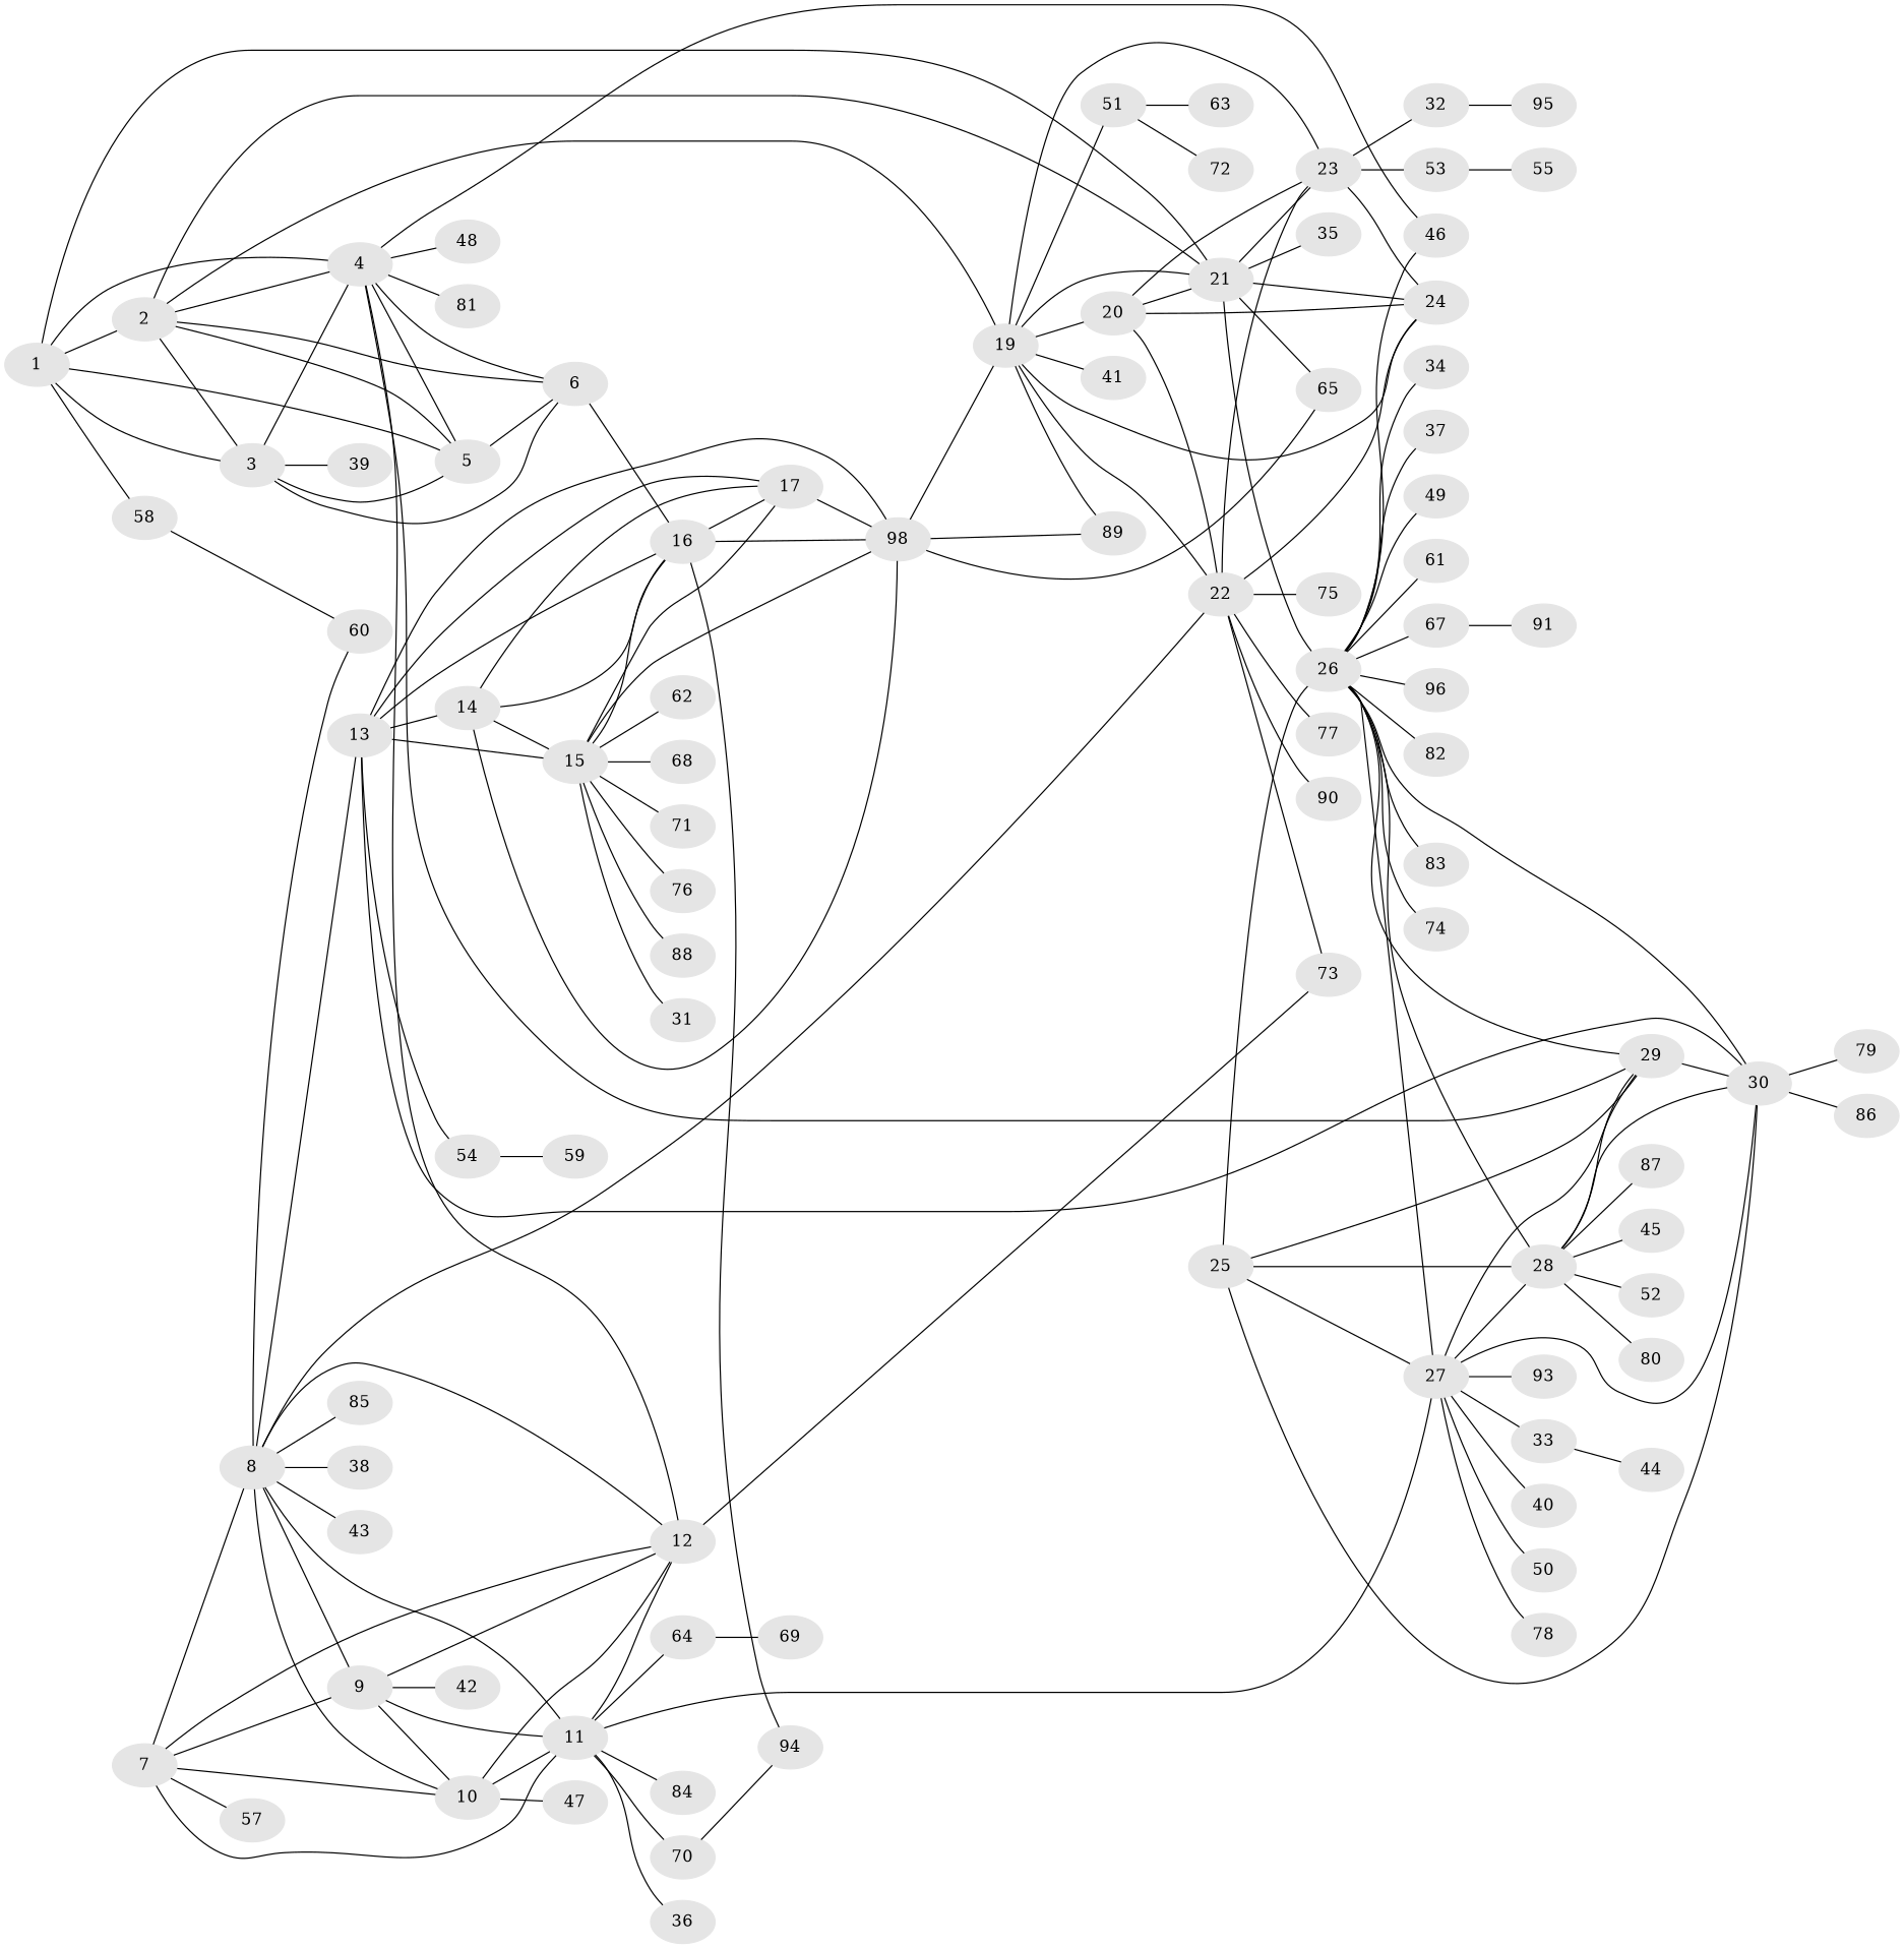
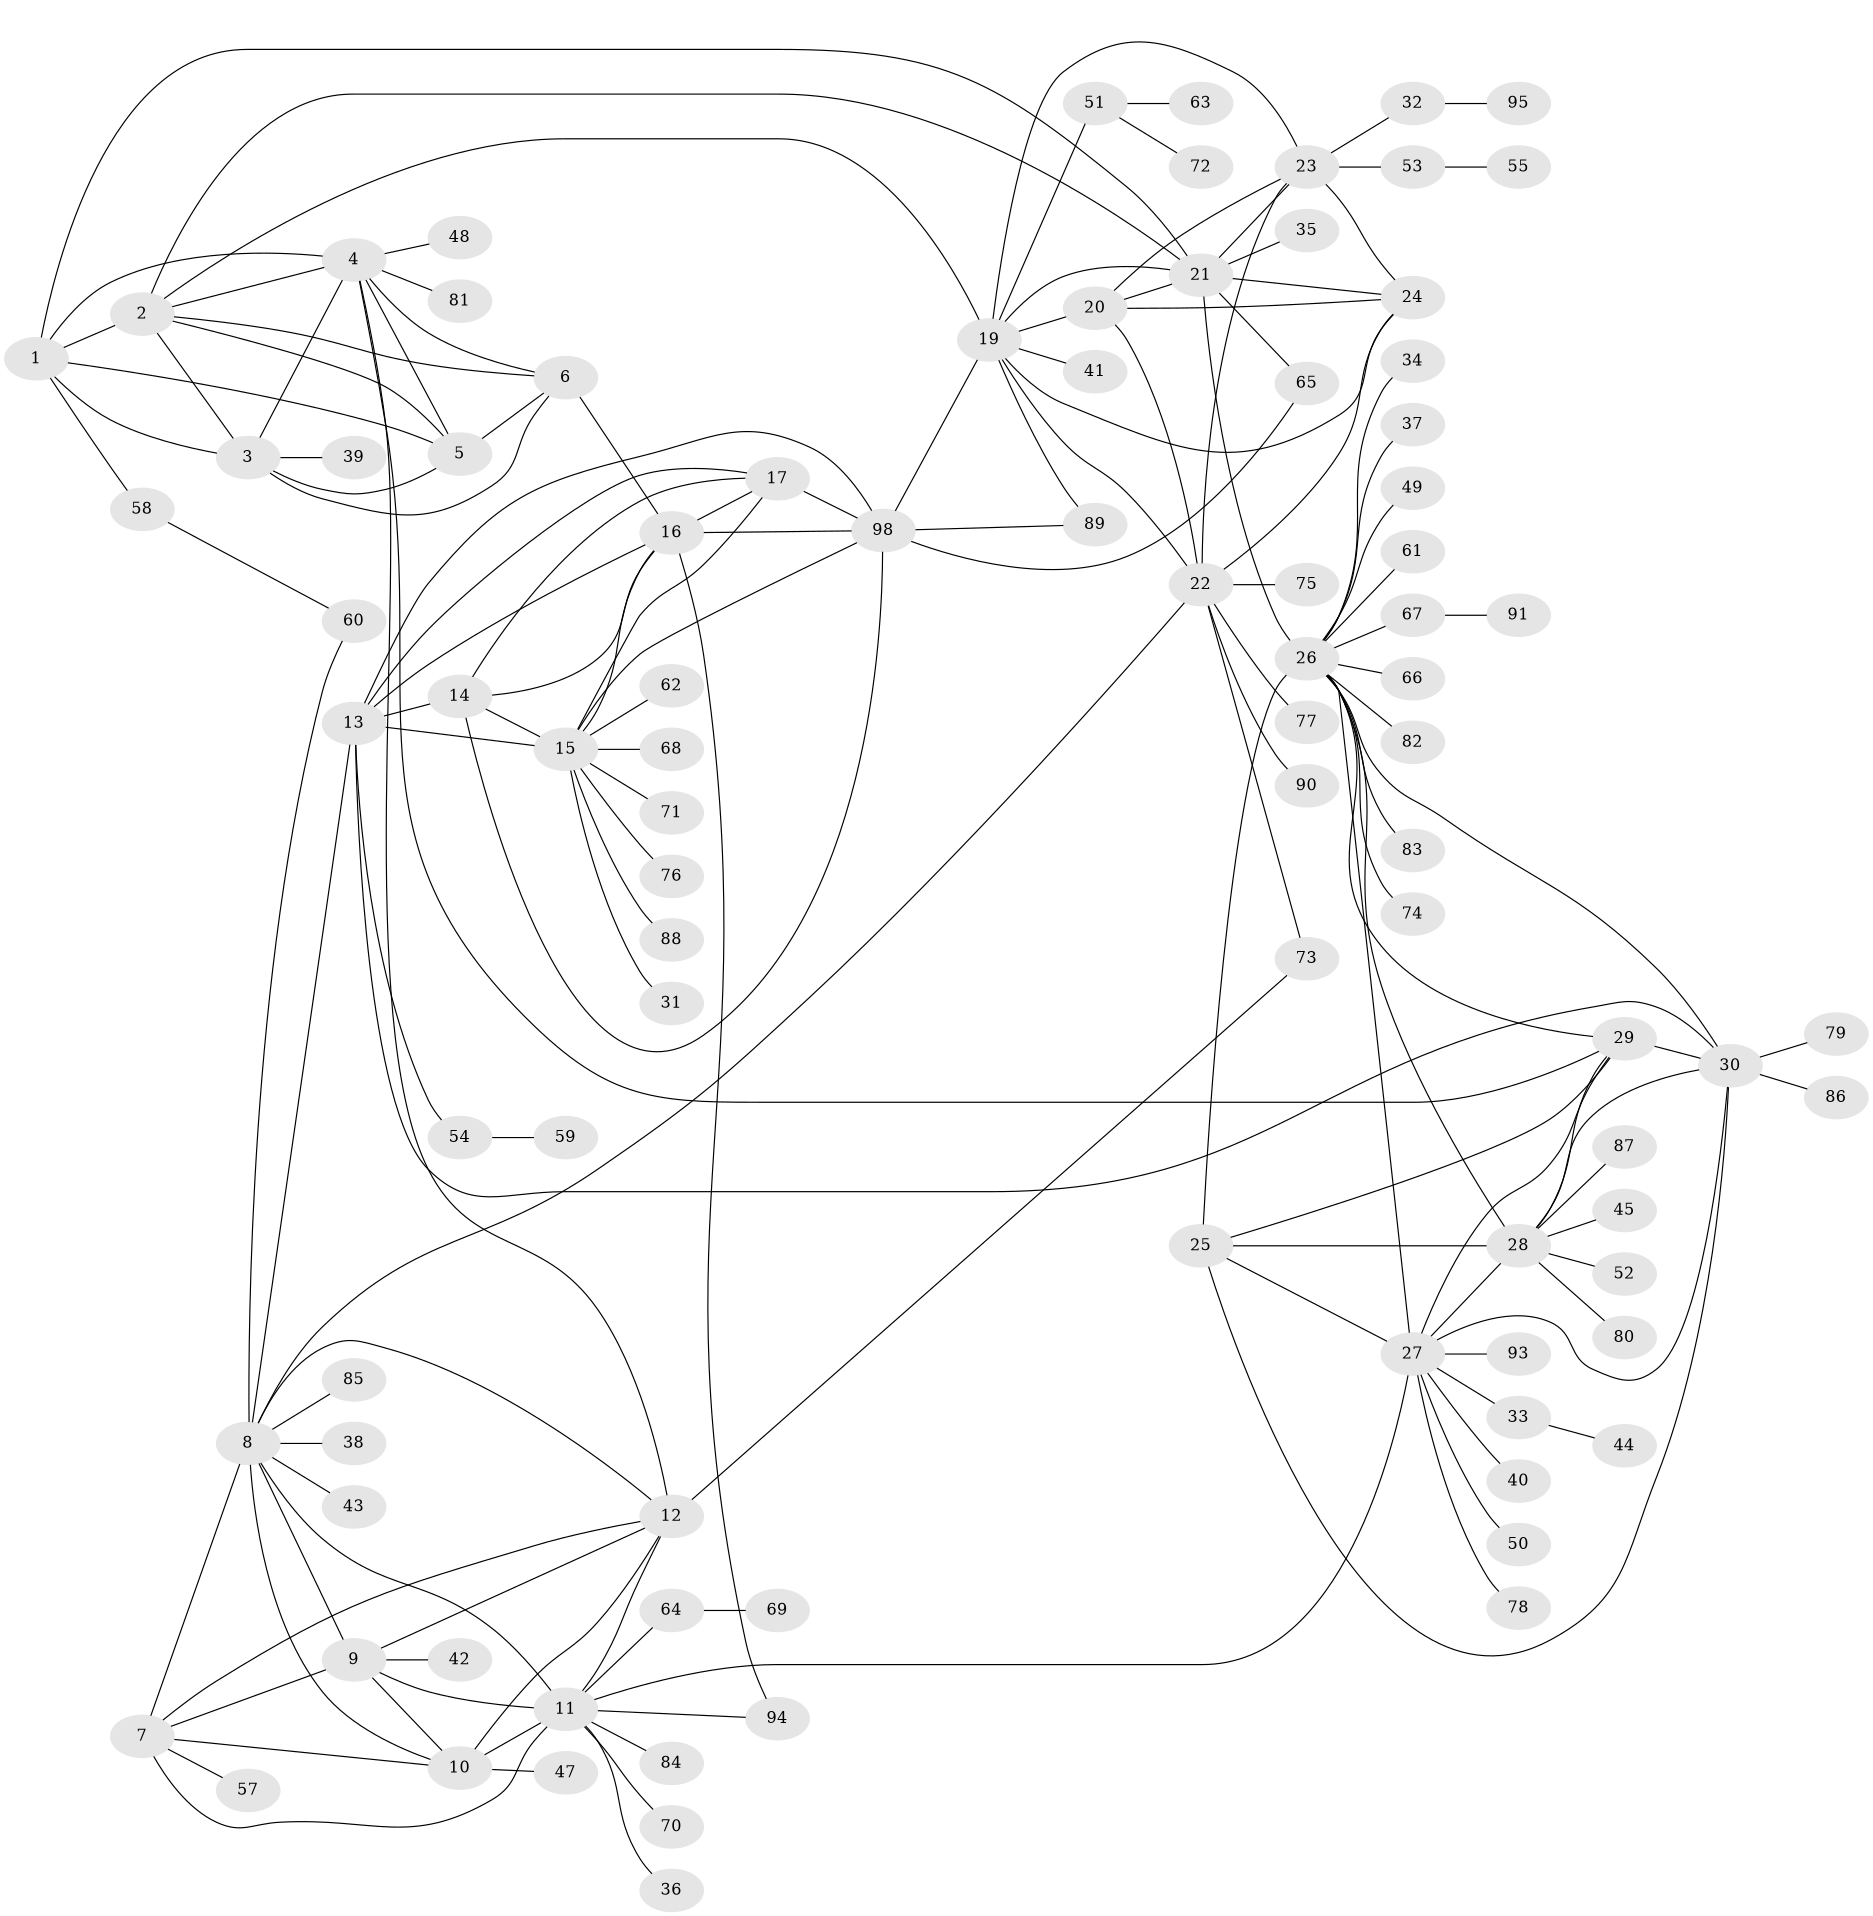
  graph {
    rankdir=LR
    node [color=gray90 style=filled]
    edge [weight=1.0]
    1
    2
    3
    4
    5
    21
    58
    6
    19
    39
    12
    29
-   46
    48
    81
    16
    65
    23
    24
    26
    35
    60
    22
    89
    20
    41
    51
    73
    30
    94
    17
    n32 [label=98]
    7
    8
    9
    10
    11
    57
    38
    13
    43
    85
    42
    47
    27
    36
    64
    70
    84
    14
    15
    54
    75
    77
    90
    28
    33
    40
    50
    78
    93
    69
    31
    62
    68
    71
    76
    88
    79
    86
    59
    32
    53
    63
    72
    34
    37
    49
    61
-   66 [label=96]
+   66
    67
    74
    82
    83
    n85 [label=95]
    55
    25
    45
    52
    80
    87
    91
    44
    1 -- 2
    1 -- 3
    1 -- 4
    1 -- 5
    1 -- 21
    1 -- 58
    2 -- 3
    2 -- 4
    2 -- 5
    2 -- 21
    2 -- 6
    2 -- 19
    3 -- 4
    3 -- 5
    3 -- 6
    3 -- 39
    4 -- 5
    4 -- 6
    4 -- 12
    4 -- 29
-   4 -- 46
    4 -- 48
    4 -- 81
    5 -- 6
    21 -- 65
    21 -- 23
    21 -- 24
    21 -- 26
    21 -- 35
    58 -- 60
    6 -- 16
    19 -- 21
    19 -- 23
    19 -- 24
    19 -- 22
    19 -- 89
    19 -- 20
    19 -- 41
    19 -- 51
    12 -- 73
    29 -- 30
    16 -- 94
    16 -- 17
    16 -- n32
    23 -- 24
    23 -- 32
    23 -- 53
    26 -- 29
-   26 -- 46
    26 -- 30
    26 -- 27
    26 -- 28
    26 -- 34
    26 -- 37
    26 -- 49
    26 -- 61
    26 -- 66
    26 -- 67
    26 -- 74
    26 -- 82
    26 -- 83
    22 -- 23
    22 -- 24
    22 -- 73
    22 -- 75
    22 -- 77
    22 -- 90
    20 -- 21
    20 -- 23
    20 -- 24
    20 -- 22
    51 -- 63
    51 -- 72
    30 -- 79
    30 -- 86
    17 -- n32
    n32 -- 19
    n32 -- 65
    n32 -- 89
    7 -- 12
    7 -- 8
    7 -- 9
    7 -- 10
    7 -- 11
    7 -- 57 [weight=2.0]
    8 -- 12
    8 -- 60
    8 -- 22
    8 -- 9
    8 -- 10
    8 -- 11
    8 -- 38
    8 -- 13
    8 -- 43
    8 -- 85
    9 -- 12
    9 -- 10
    9 -- 11
    9 -- 42 [weight=2.0]
    10 -- 12
    10 -- 11
    10 -- 47 [weight=2.0]
    11 -- 12
-   70 -- 94
+   11 -- 94
    11 -- 27
    11 -- 36
    11 -- 64
    11 -- 70
    11 -- 84
    13 -- 16
    13 -- 30
    13 -- 17
    13 -- n32
    13 -- 14
    13 -- 15
    13 -- 54
    27 -- 29
    27 -- 30
    27 -- 28
    27 -- 33
    27 -- 40
    27 -- 50
    27 -- 78
    27 -- 93
    64 -- 69
    14 -- 16
    14 -- 17
    14 -- n32
    14 -- 15
    15 -- 16
    15 -- 17
    15 -- n32
    15 -- 31
    15 -- 62
    15 -- 68
    15 -- 71
    15 -- 76
    15 -- 88
    54 -- 59
    28 -- 29
    28 -- 30
    28 -- 45
    28 -- 52
    28 -- 80
    28 -- 87
    33 -- 44
    32 -- n85
    53 -- 55
    67 -- 91
    25 -- 29
    25 -- 26
    25 -- 30
    25 -- 27
    25 -- 28
  }
